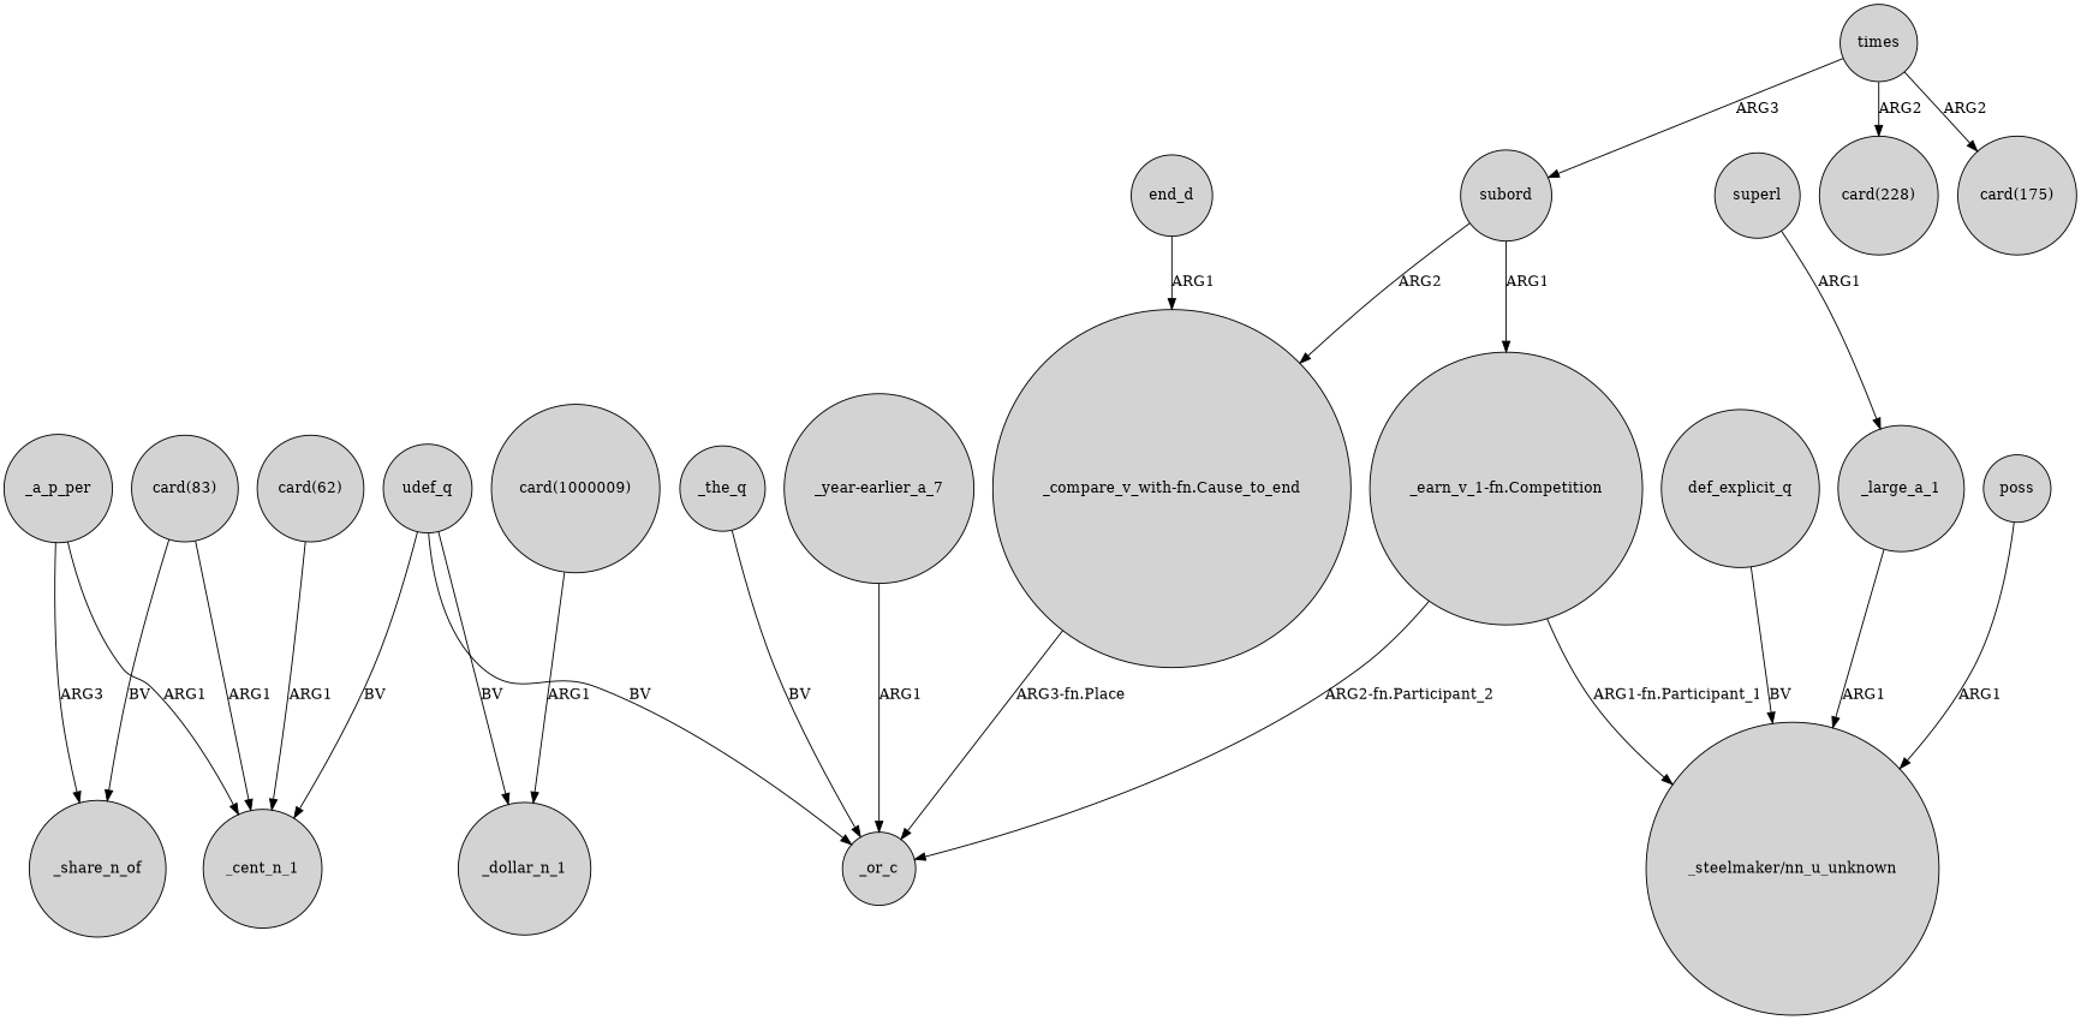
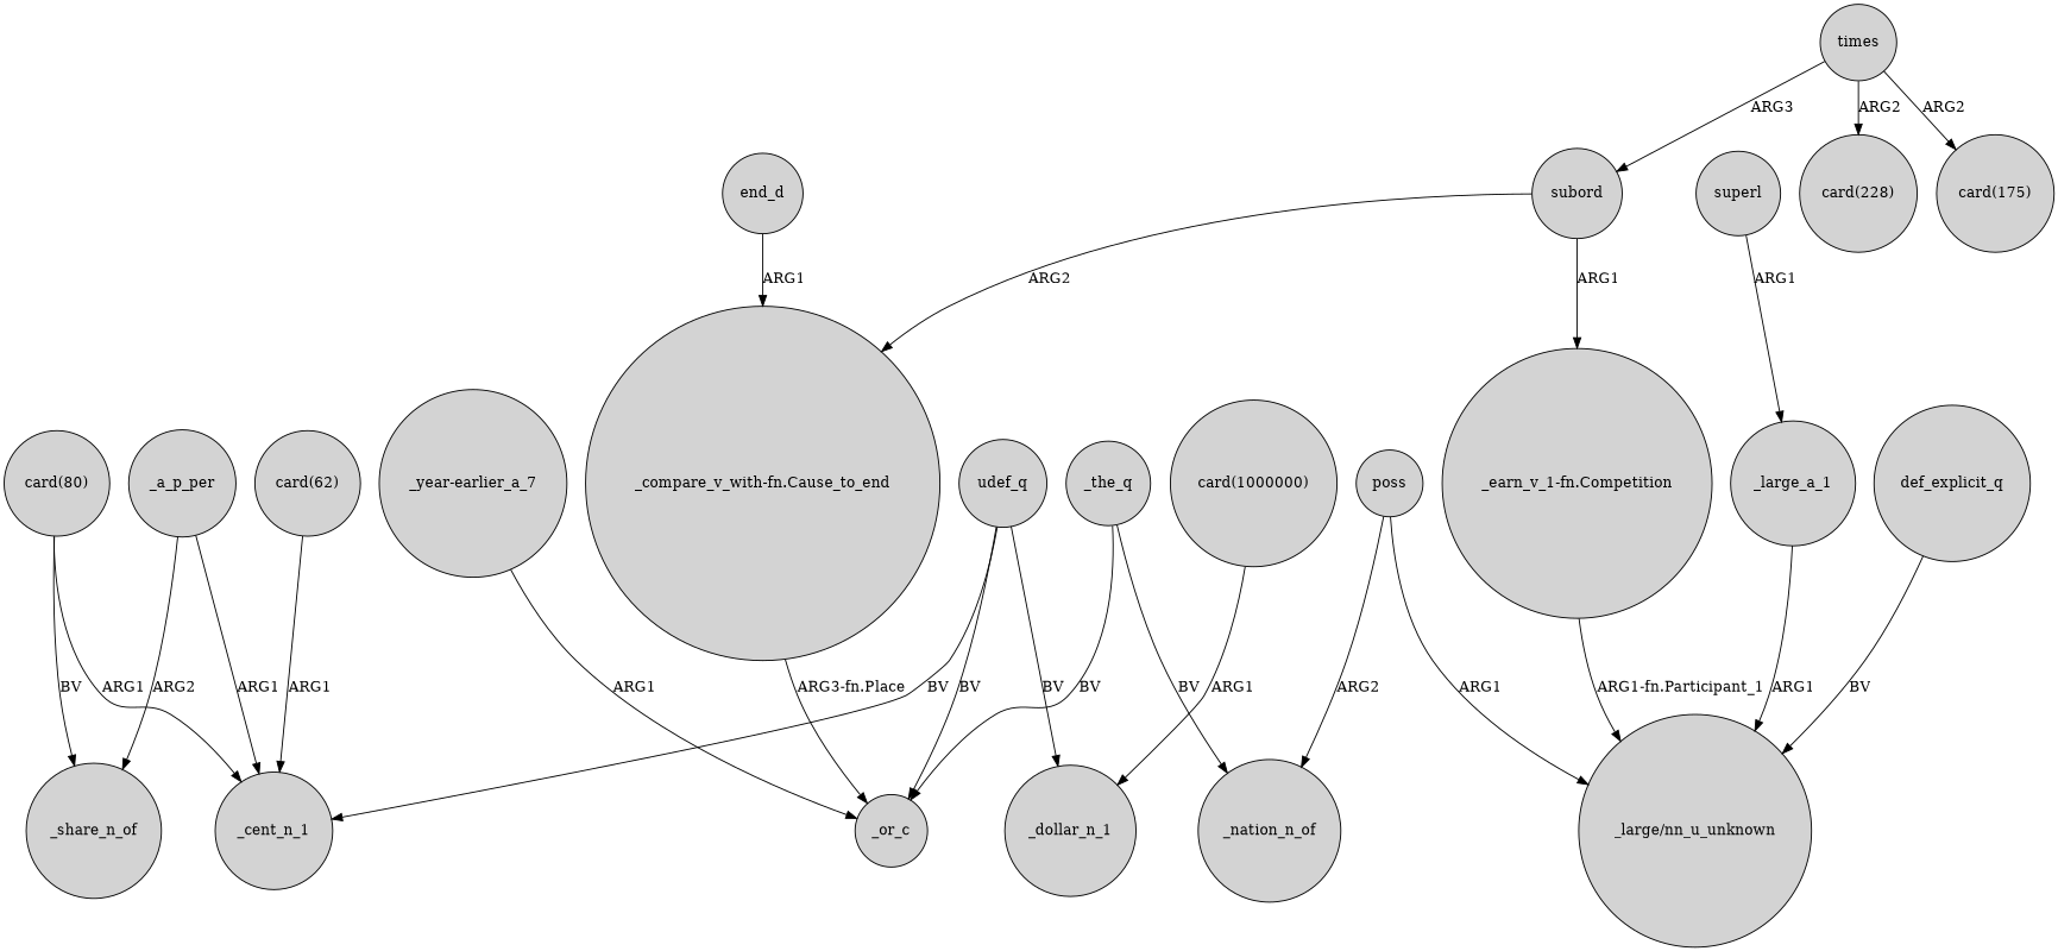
  digraph {
    fontname="DejaVu Serif"
    node [fontname="DejaVu Serif" shape=circle style=filled]
    edge [fontname="DejaVu Serif"]
-   "card(80)" [label="card(83)"]
+   "card(80)"
    _cent_n_1
    _share_n_of
    def_explicit_q
-   "_steelmaker/nn_u_unknown"
+   "_steelmaker/nn_u_unknown" [label="_large/nn_u_unknown"]
    _a_p_per
    _the_q
+   _nation_n_of
    _or_c
    n10 [label="_year-earlier_a_7"]
    "card(62)"
    _large_a_1
    poss
    times
    "card(228)"
    "card(175)"
    subord
-   "card(1000000)" [label="card(1000009)"]
+   "card(1000000)"
    _dollar_n_1
    "_earn_v_1-fn.Competition"
    "_compare_v_with-fn.Cause_to_end"
    n22 [label=end_d]
    udef_q
    superl
    "card(80)" -> _cent_n_1 [label=ARG1]
    "card(80)" -> _share_n_of [label=BV]
    def_explicit_q -> "_steelmaker/nn_u_unknown" [label=BV]
    _a_p_per -> _cent_n_1 [label=ARG1]
-   _a_p_per -> _share_n_of [label=ARG3]
+   _a_p_per -> _share_n_of [label=ARG2]
+   _the_q -> _nation_n_of [label=BV]
    _the_q -> _or_c [label=BV]
    n10 -> _or_c [label=ARG1]
    "card(62)" -> _cent_n_1 [label=ARG1]
    _large_a_1 -> "_steelmaker/nn_u_unknown" [label=ARG1]
    poss -> "_steelmaker/nn_u_unknown" [label=ARG1]
+   poss -> _nation_n_of [label=ARG2]
    times -> "card(228)" [label=ARG2]
    times -> "card(175)" [label=ARG2]
    times -> subord [label=ARG3]
    subord -> "_earn_v_1-fn.Competition" [label=ARG1]
    subord -> "_compare_v_with-fn.Cause_to_end" [label=ARG2]
    "card(1000000)" -> _dollar_n_1 [label=ARG1]
    "_earn_v_1-fn.Competition" -> "_steelmaker/nn_u_unknown" [label="ARG1-fn.Participant_1"]
-   "_earn_v_1-fn.Competition" -> _or_c [label="ARG2-fn.Participant_2"]
    "_compare_v_with-fn.Cause_to_end" -> _or_c [label="ARG3-fn.Place"]
    n22 -> "_compare_v_with-fn.Cause_to_end" [label=ARG1]
    udef_q -> _cent_n_1 [label=BV]
    udef_q -> _or_c [label=BV]
    udef_q -> _dollar_n_1 [label=BV]
    superl -> _large_a_1 [label=ARG1]
  }
